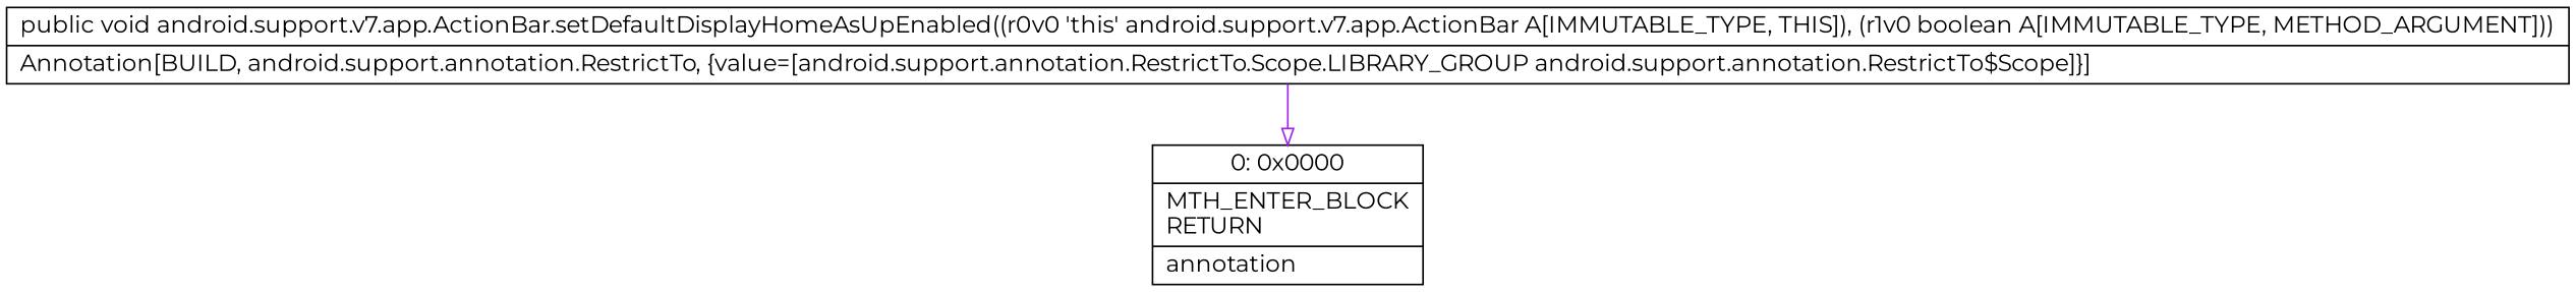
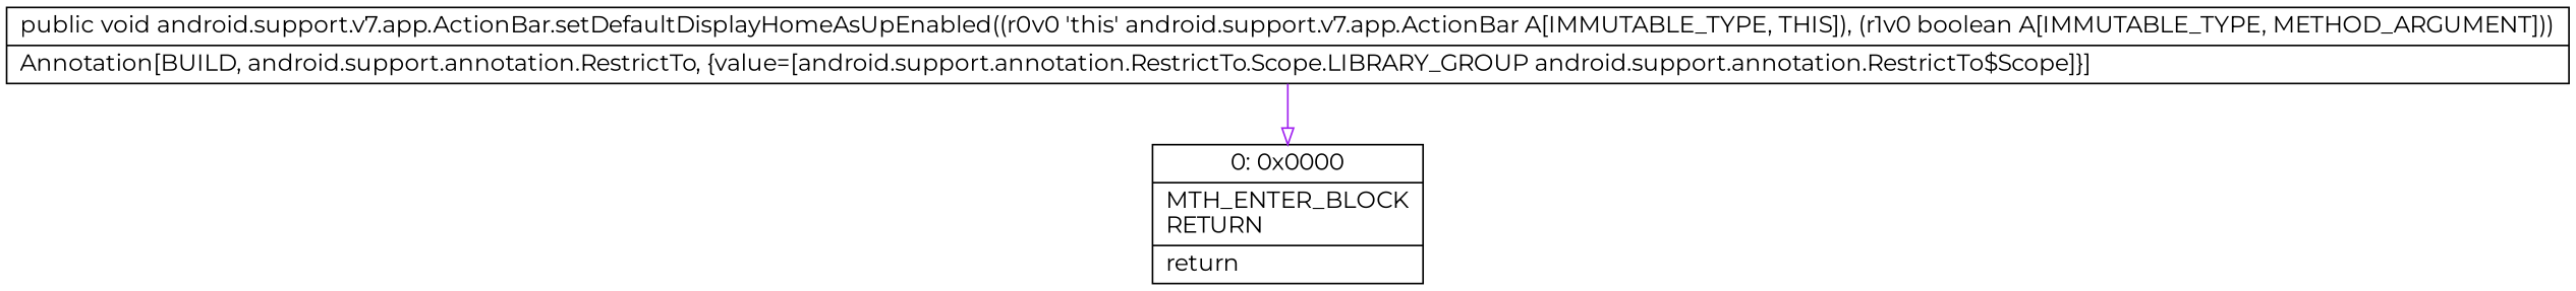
  digraph {
    fontname=Montserrat
    node [shape=record fontname=Montserrat]
-   n1 [label="{0\:\ 0x0000|MTH_ENTER_BLOCK\lRETURN\l|annotation\l}"]
+   n1 [label="{0\:\ 0x0000|MTH_ENTER_BLOCK\lRETURN\l|return\l}"]
    n2 [label="{public void android.support.v7.app.ActionBar.setDefaultDisplayHomeAsUpEnabled((r0v0 'this' android.support.v7.app.ActionBar A[IMMUTABLE_TYPE, THIS]), (r1v0 boolean A[IMMUTABLE_TYPE, METHOD_ARGUMENT]))  | Annotation[BUILD, android.support.annotation.RestrictTo, \{value=[android.support.annotation.RestrictTo.Scope.LIBRARY_GROUP android.support.annotation.RestrictTo$Scope]\}]\l}"]
    n2 -> n1 [color=purple style=solid arrowhead=onormal fontname=Montserrat]
  }
